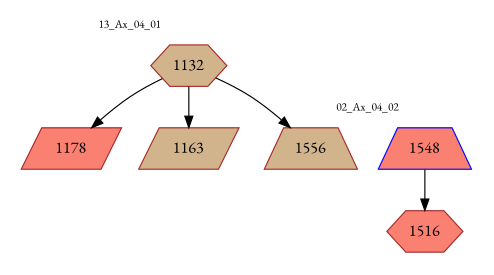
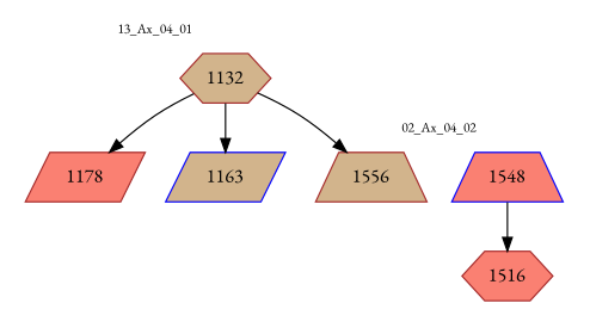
  digraph {
    fontname="EB Garamond"
    node [color=brown fillcolor=tan fontname="EB Garamond" shape=hexagon style=filled]
    edge [color=black fontname="EB Garamond"]
    n1 [label=1132]
    n2 [fillcolor=salmon label=1178 shape=parallelogram]
-   n3 [label=1163 shape=parallelogram]
+   n3 [color=blue label=1163 shape=parallelogram]
    n4 [color=blue fillcolor=salmon label=1548 shape=trapezium]
    n5 [fillcolor=salmon label=1516]
    n6 [label=1556 shape=trapezium]
    subgraph cluster_1 {
      color=white
      fontsize=10
      label="13_Ax_04_01"
      n1
      n2
      n3
    }
    subgraph cluster_2 {
      color=white
      fontsize=10
      label="02_Ax_04_02"
      n4
      n5
      n6
    }
    n1 -> n2
    n1 -> n3
    n1 -> n6
    n4 -> n5
  }
